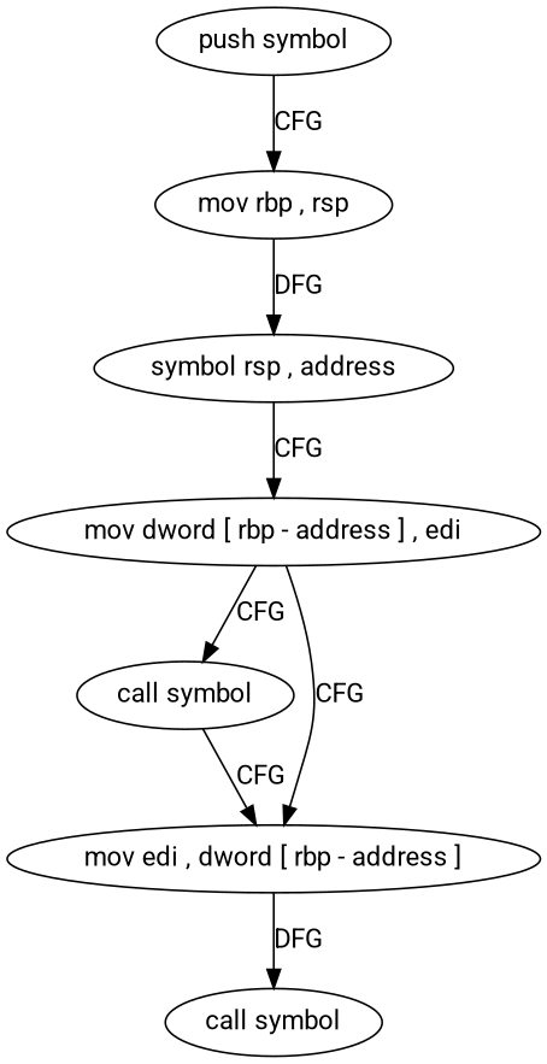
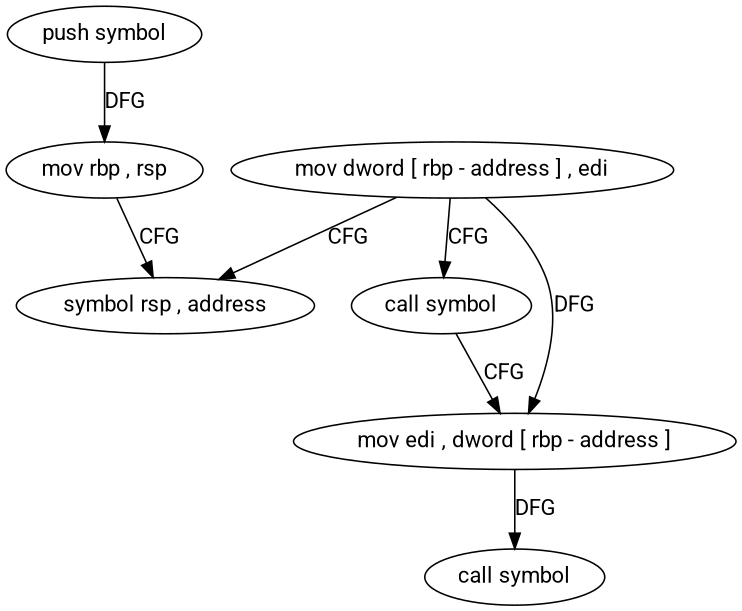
  digraph {
    fontname=Roboto
    node [fontname=Roboto]
    edge [fontname=Roboto]
    n1 [label="push symbol"]
    n2 [label="mov rbp , rsp"]
    n3 [label="symbol rsp , address"]
    n4 [label="mov dword [ rbp - address ] , edi"]
    n5 [label="call symbol"]
    n6 [label="mov edi , dword [ rbp - address ]"]
    n7 [label="call symbol"]
-   n1 -> n2 [label=CFG]
-   n2 -> n3 [label=DFG]
-   n3 -> n4 [label=CFG]
+   n1 -> n2 [label=DFG]
+   n2 -> n3 [label=CFG]
+   n4 -> n3 [label=CFG]
    n4 -> n5 [label=CFG]
-   n4 -> n6 [label=CFG]
+   n4 -> n6 [label=DFG]
    n5 -> n6 [label=CFG]
    n6 -> n7 [label=DFG]
  }
